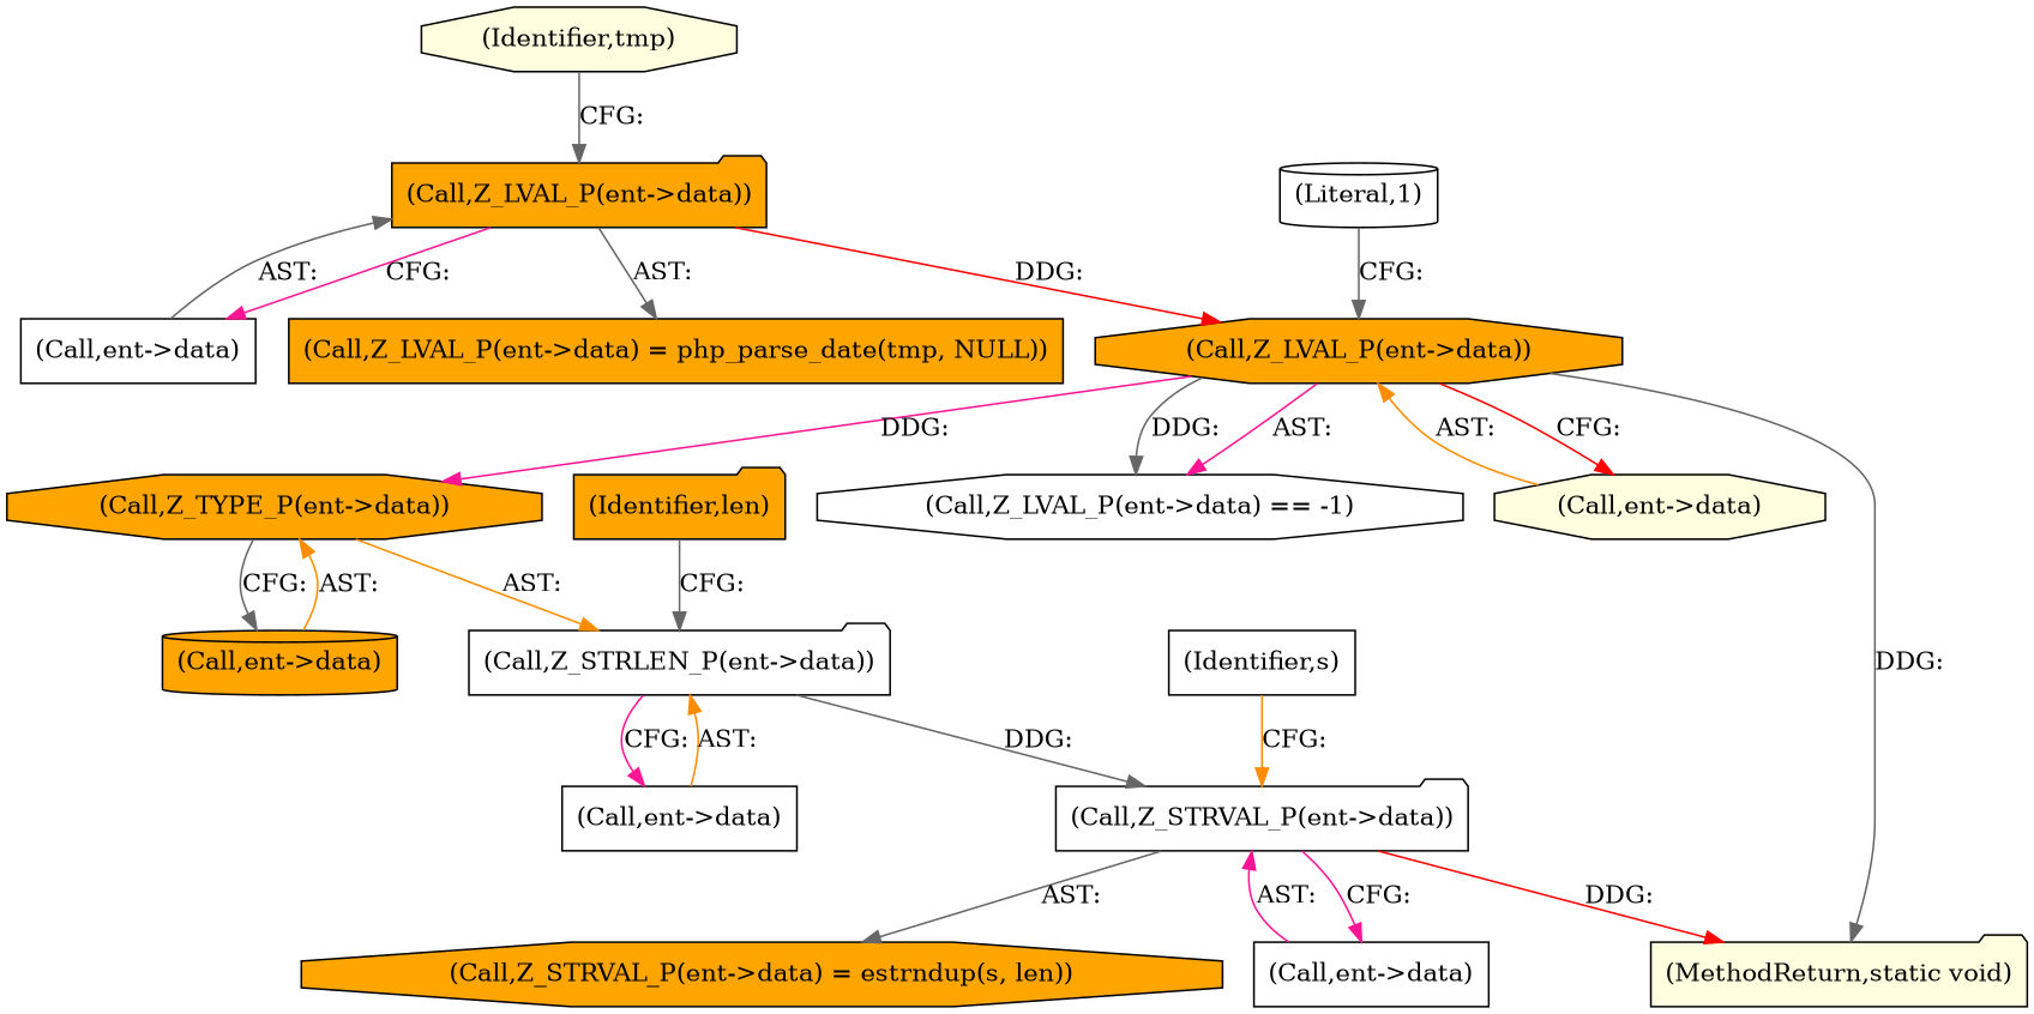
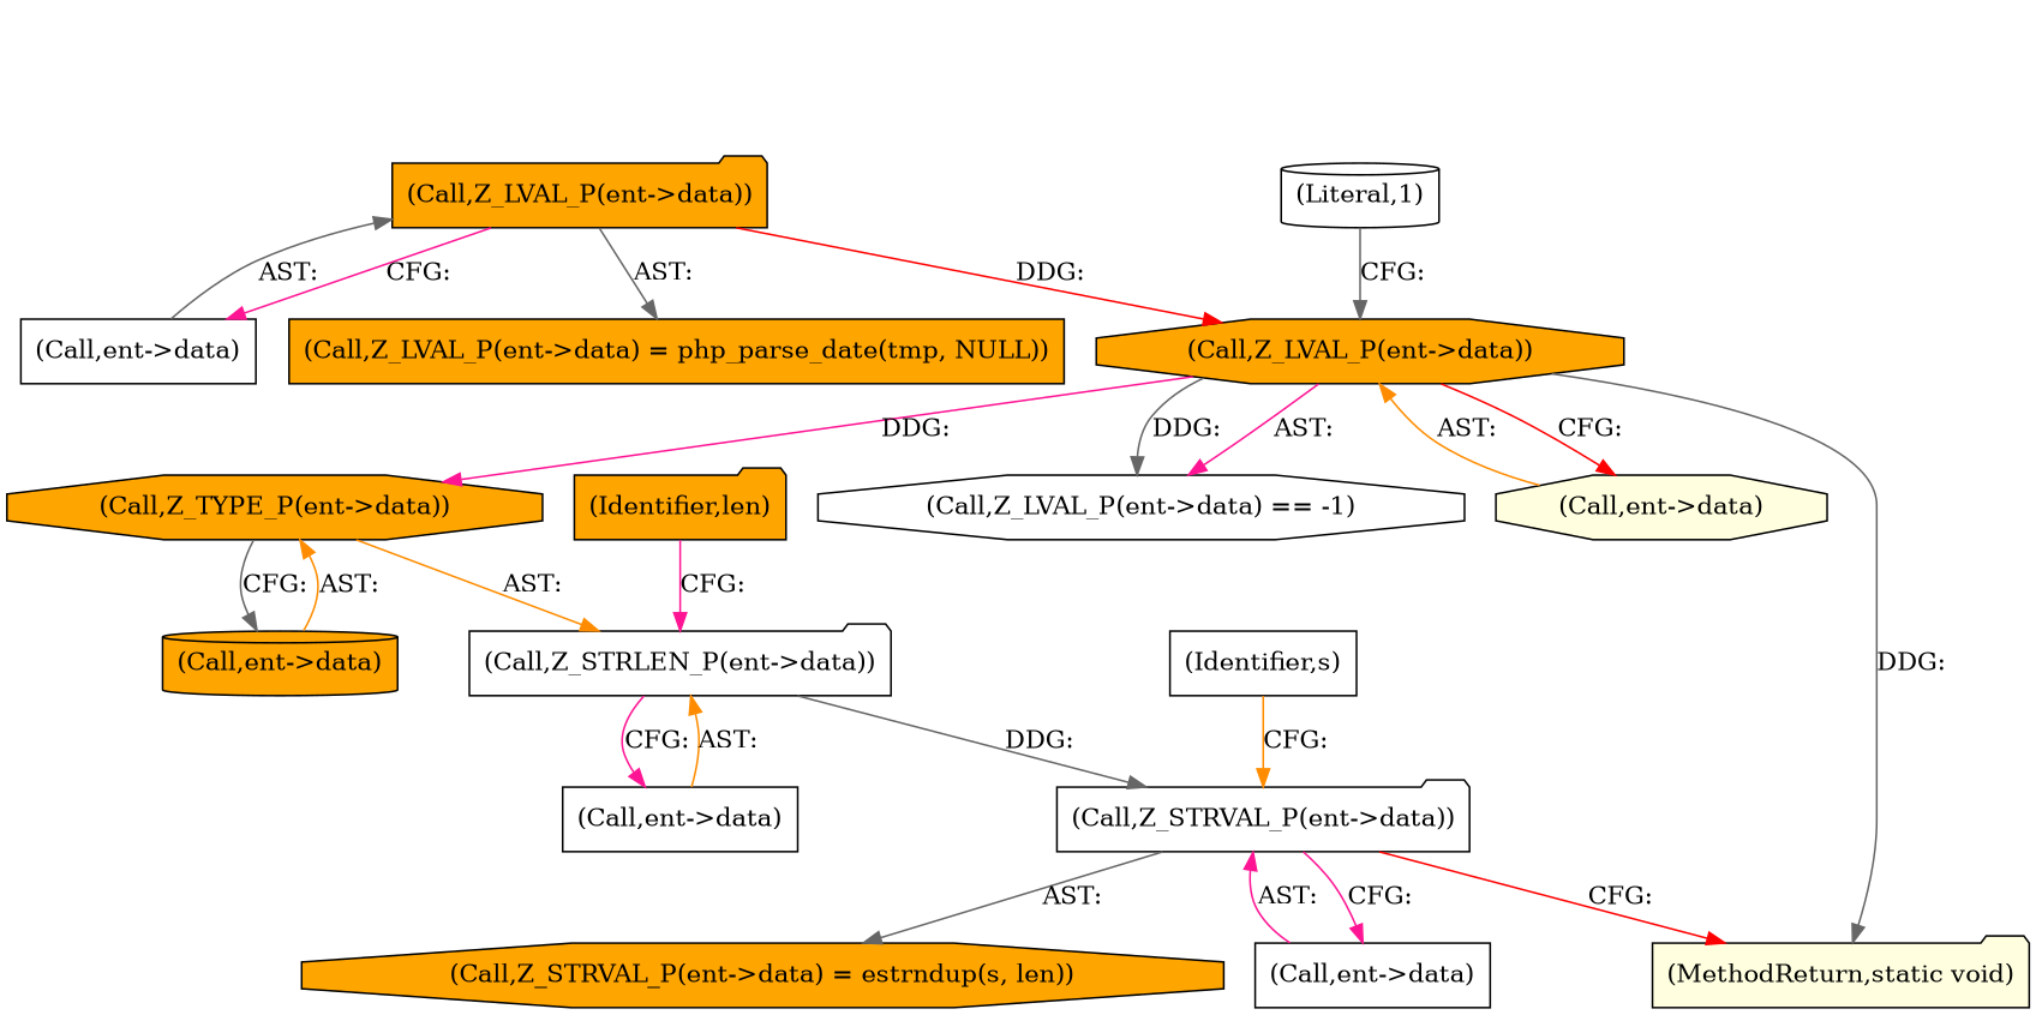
  digraph {
    node [fillcolor=white shape=octagon style=filled]
    edge [color=gray40]
    n1 [fillcolor=orange label="(Call,Z_TYPE_P(ent->data))"]
    n2 [label="(Call,Z_STRLEN_P(ent->data))" shape=folder]
    n3 [fillcolor=orange label="(Call,ent->data)" shape=cylinder]
    n4 [label="(Call,Z_STRVAL_P(ent->data))" shape=folder]
    n5 [label="(Call,ent->data)" shape=box]
    n6 [fillcolor=orange label="(Call,Z_LVAL_P(ent->data))"]
    n7 [fillcolor=lightyellow label="(MethodReturn,static void)" shape=folder]
    n8 [label="(Call,Z_LVAL_P(ent->data) == -1)"]
    n9 [fillcolor=lightyellow label="(Call,ent->data)"]
    n10 [fillcolor=orange label="(Call,Z_LVAL_P(ent->data))" shape=folder]
    n11 [label="(Call,ent->data)" shape=box]
    n12 [fillcolor=orange label="(Call,Z_LVAL_P(ent->data) = php_parse_date(tmp, NULL))" shape=box]
    n13 [fillcolor=orange label="(Call,Z_STRVAL_P(ent->data) = estrndup(s, len))"]
    n14 [label="(Call,ent->data)" shape=box]
    n15 [fillcolor=orange label="(Identifier,len)" shape=folder]
    n16 [label="(Literal,1)" shape=cylinder]
    n17 [label="(Identifier,s)" shape=box]
-   n18 [fillcolor=lightyellow label="(Identifier,tmp)"]
    n1 -> n2 [color=darkorange label="AST: "]
    n1 -> n3 [label="CFG: "]
    n2 -> n4 [label="DDG: "]
    n2 -> n5 [color=deeppink label="CFG: "]
    n3 -> n1 [color=darkorange label="AST: "]
-   n4 -> n7 [color=red label="DDG: "]
+   n4 -> n7 [color=red label="CFG: "]
    n4 -> n13 [label="AST: "]
    n4 -> n14 [color=deeppink label="CFG: "]
    n5 -> n2 [color=darkorange label="AST: "]
    n6 -> n1 [color=deeppink label="DDG: "]
    n6 -> n7 [label="DDG: "]
    n6 -> n8 [color=deeppink label="AST: "]
    n6 -> n8 [label="DDG: "]
    n6 -> n9 [color=red label="CFG: "]
    n9 -> n6 [color=darkorange label="AST: "]
    n10 -> n6 [color=red label="DDG: "]
    n10 -> n11 [color=deeppink label="CFG: "]
    n10 -> n12 [label="AST: "]
    n11 -> n10 [label="AST: "]
    n14 -> n4 [color=deeppink label="AST: "]
-   n15 -> n2 [label="CFG: "]
+   n15 -> n2 [color=deeppink label="CFG: "]
    n16 -> n6 [label="CFG: "]
    n17 -> n4 [color=darkorange label="CFG: "]
-   n18 -> n10 [label="CFG: "]
  }
